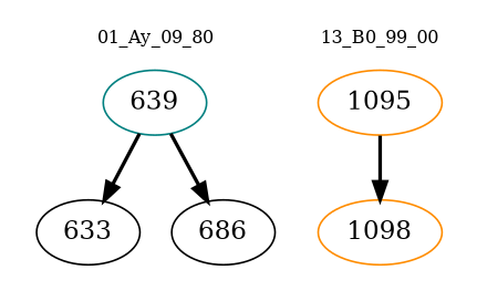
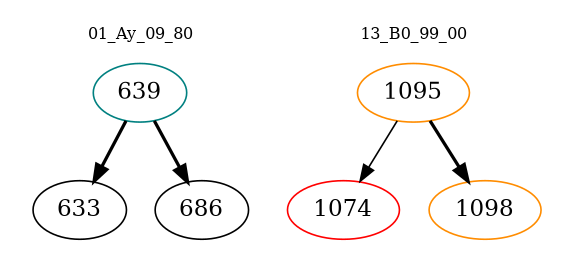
  digraph {
    node [color=black]
    edge [color=black style=bold]
    n1 [color=teal label=639]
    n2 [label=633]
    n3 [label=686]
    n4 [color=darkorange label=1095]
+   n5 [color=red label=1074]
    n6 [color=darkorange label=1098]
    subgraph cluster_1 {
      color=white
      fontsize=10
      label="01_Ay_09_80"
      n1
      n2
      n3
    }
    subgraph cluster_2 {
      color=white
      fontsize=10
      label="13_B0_99_00"
      n4
+     n5
      n6
    }
    n1 -> n2
    n1 -> n3
+   n4 -> n5 [style=solid]
    n4 -> n6
  }
